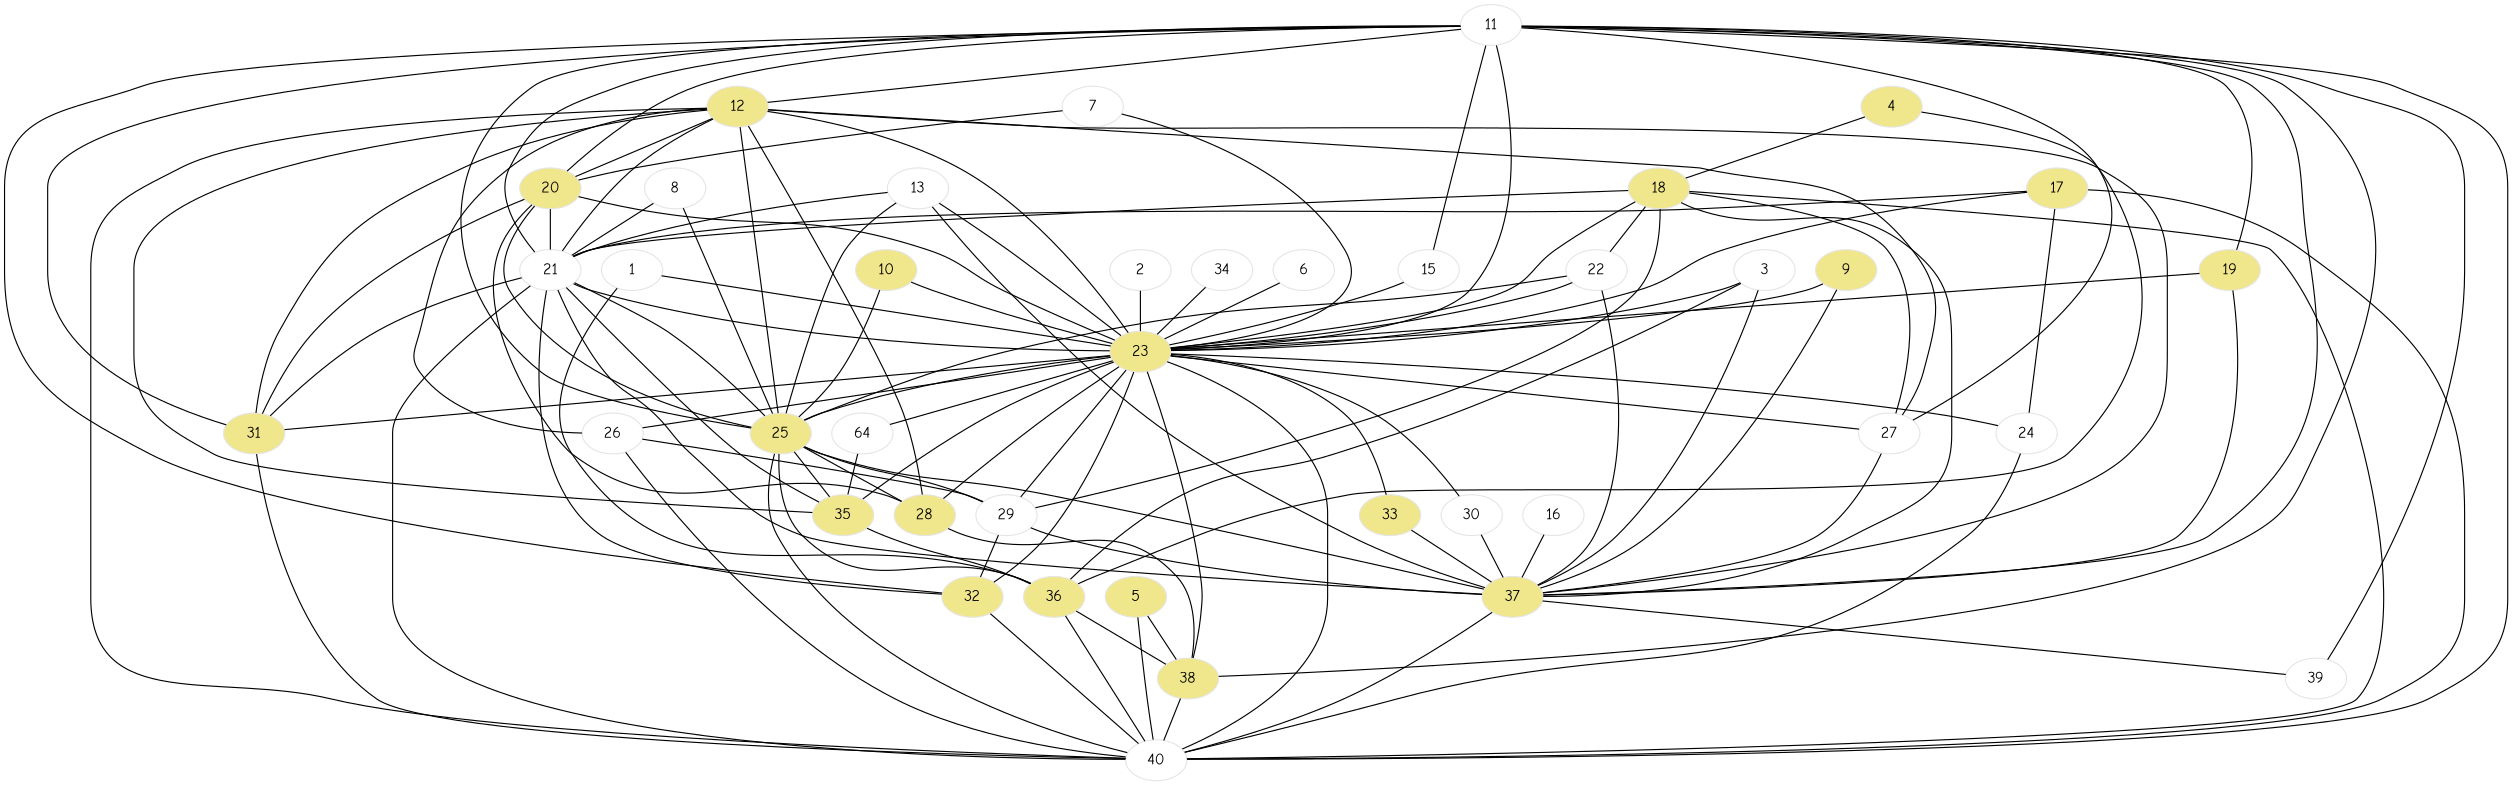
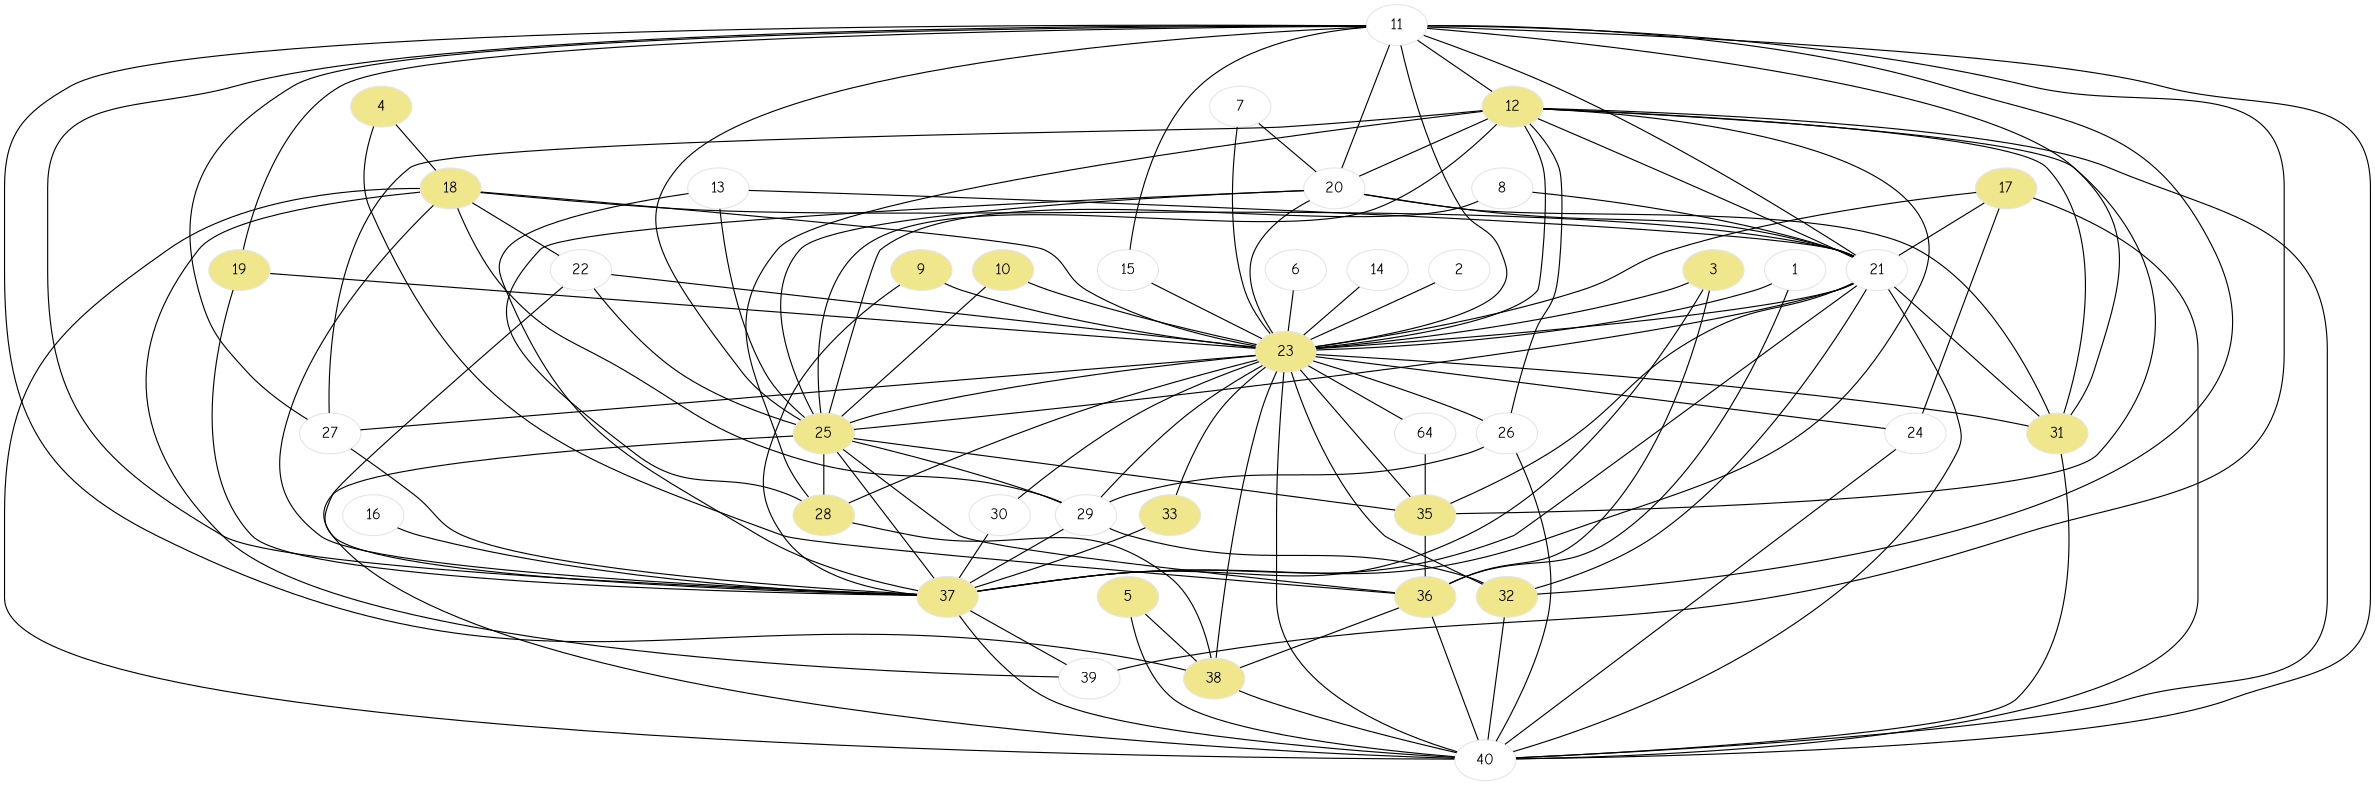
  graph {
    fontname="Comic Neue"
    node [color=gray90 fillcolor=white fontname="Comic Neue" style=filled]
    edge [fontname="Comic Neue" weight=1.0]
    23 [fillcolor=khaki]
    1
    36 [fillcolor=khaki]
    38 [fillcolor=khaki]
    40
    25 [fillcolor=khaki]
    27
    31 [fillcolor=khaki]
    32 [fillcolor=khaki]
    26
    28 [fillcolor=khaki]
    35 [fillcolor=khaki]
    24
    29
    30
    33 [fillcolor=khaki]
    n17 [label=64]
    37 [fillcolor=khaki]
    39
    2
-   3
+   3 [fillcolor=khaki]
    4 [fillcolor=khaki]
    18 [fillcolor=khaki]
    21
    22
    5 [fillcolor=khaki]
    6
    7
-   20 [fillcolor=khaki]
+   20
    8
    9 [fillcolor=khaki]
    10 [fillcolor=khaki]
    11
    12 [fillcolor=khaki]
    15
    19 [fillcolor=khaki]
    13
-   14 [label=34]
+   14
    16
    17 [fillcolor=khaki]
    23 -- 38
    23 -- 40 [weight=3.0]
    23 -- 25 [weight=4.0]
    23 -- 27
    23 -- 31
    23 -- 32
    23 -- 26 [weight=3.0]
    23 -- 28
    23 -- 35 [weight=2.0]
    23 -- 24 [weight=2.0]
    23 -- 29
    23 -- 30
    23 -- 33
    23 -- n17 [weight=2.0]
    1 -- 23
    1 -- 36
    36 -- 38
    36 -- 40 [weight=2.0]
    38 -- 40 [weight=2.0]
    25 -- 36
    25 -- 40 [weight=5.0]
    25 -- 28 [weight=2.0]
    25 -- 35
    25 -- 29
    25 -- 37 [weight=3.0]
    27 -- 37
    31 -- 40
    32 -- 40
    26 -- 40 [weight=2.0]
    26 -- 29
    28 -- 38
    35 -- 36
    24 -- 40
    29 -- 32
    29 -- 37
    30 -- 37
    33 -- 37
    n17 -- 35
    37 -- 40 [weight=3.0]
    37 -- 39
    2 -- 23
    3 -- 23
    3 -- 36
    3 -- 37
    4 -- 36
    4 -- 18
    18 -- 23
    18 -- 40
    18 -- 29
    18 -- 37
-   18 -- 27
+   18 -- 39
    18 -- 21 [weight=2.0]
    18 -- 22
    21 -- 23 [weight=2.0]
    21 -- 40 [weight=2.0]
    21 -- 25 [weight=4.0]
    21 -- 31
    21 -- 32
    21 -- 35
    21 -- 37 [weight=3.0]
    22 -- 23
    22 -- 25
    22 -- 37
    5 -- 38 [weight=2.0]
    5 -- 40
    6 -- 23
    7 -- 23
    7 -- 20
    20 -- 23
    20 -- 25
    20 -- 31
    20 -- 28
    20 -- 21
    8 -- 25 [weight=2.0]
    8 -- 21
    9 -- 23
    9 -- 37
    10 -- 23 [weight=4.0]
    10 -- 25
    11 -- 23 [weight=4.0]
    11 -- 38
    11 -- 40 [weight=5.0]
    11 -- 25 [weight=6.0]
    11 -- 27
    11 -- 31
    11 -- 32
    11 -- 37 [weight=3.0]
    11 -- 39 [weight=3.0]
    11 -- 21 [weight=3.0]
    11 -- 20
    11 -- 12 [weight=4.0]
    11 -- 15
    11 -- 19
    12 -- 23 [weight=2.0]
    12 -- 40 [weight=3.0]
    12 -- 25 [weight=3.0]
    12 -- 27
    12 -- 31
    12 -- 26
    12 -- 28
    12 -- 35 [weight=2.0]
    12 -- 37 [weight=2.0]
    12 -- 21
    12 -- 20 [weight=3.0]
    15 -- 23 [weight=2.0]
    19 -- 23
    19 -- 37
-   13 -- 23
    13 -- 25
    13 -- 37
    13 -- 21
    14 -- 23
    16 -- 37
    17 -- 23
    17 -- 40 [weight=2.0]
    17 -- 24
    17 -- 21
  }
